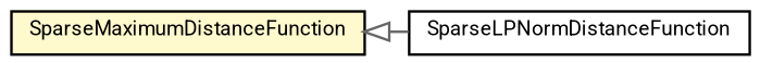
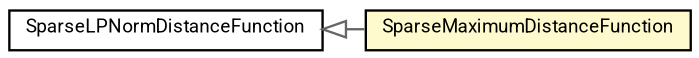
  digraph {
    nodesep=0.15
    rankdir=LR
    ranksep=0.25
    node [fontcolor=black fontname=Roboto fontsize=8 margin=0 shape=plaintext]
    n1 [height=0 label=<<table title="de.lmu.ifi.dbs.elki.distance.distancefunction.minkowski.SparseMaximumDistanceFunction" border="0" cellborder="1" cellspacing="0" cellpadding="2" bgcolor="lemonChiffon" href="SparseMaximumDistanceFunction.html" target="_parent"> 		<tr><td><table border="0" cellspacing="0" cellpadding="1"> 		<tr><td align="center" balign="center"> <font face="Roboto">SparseMaximumDistanceFunction</font> </td></tr> 		</table></td></tr> 		</table>> width=0]
    n2 [height=0 label=<<table title="de.lmu.ifi.dbs.elki.distance.distancefunction.minkowski.SparseLPNormDistanceFunction" border="0" cellborder="1" cellspacing="0" cellpadding="2" href="SparseLPNormDistanceFunction.html" target="_parent"> 		<tr><td><table border="0" cellspacing="0" cellpadding="1"> 		<tr><td align="center" balign="center"> <font face="Roboto">SparseLPNormDistanceFunction</font> </td></tr> 		</table></td></tr> 		</table>> width=0]
-   n1 -> n2 [arrowtail=empty color=gray40 dir=back fontname=Roboto fontsize=7 labelfontname=Roboto labelfontsize=7 weight=10]
+   n2 -> n1 [arrowtail=empty color=gray40 dir=back fontname=Roboto fontsize=7 labelfontname=Roboto labelfontsize=7 weight=10]
  }
